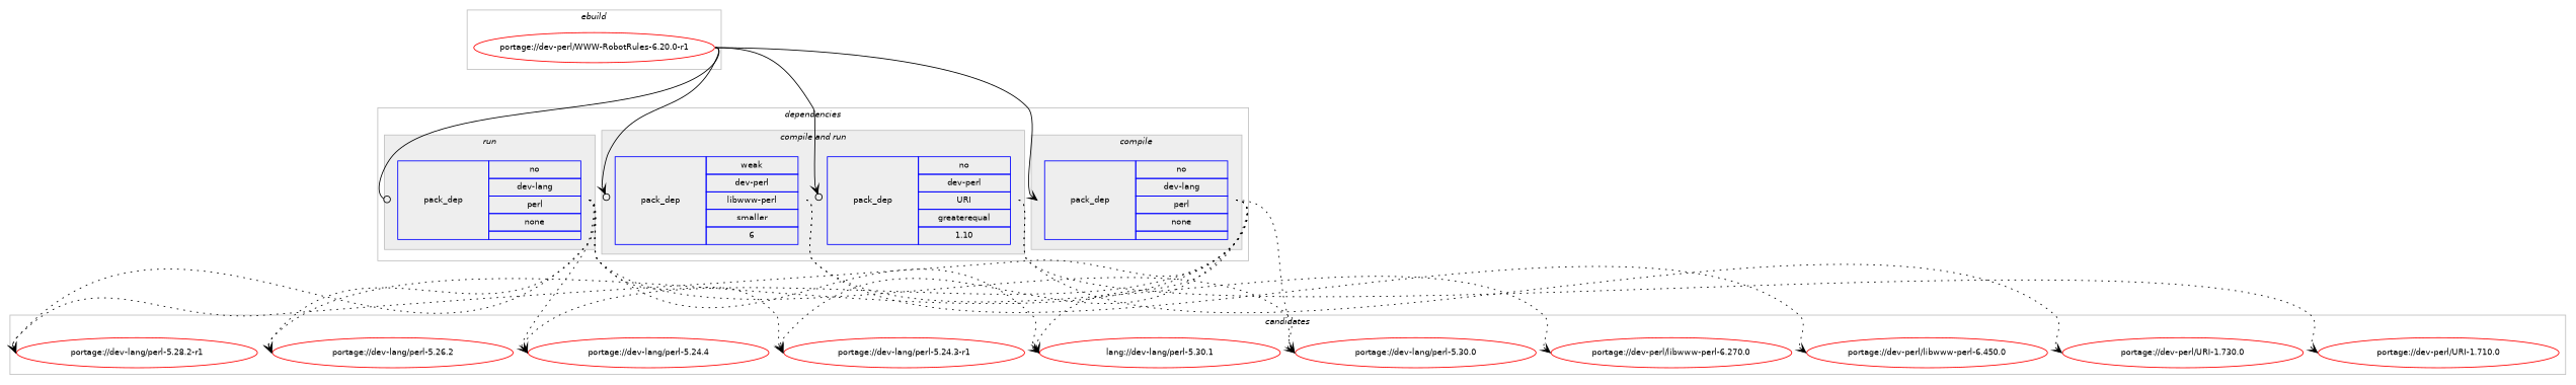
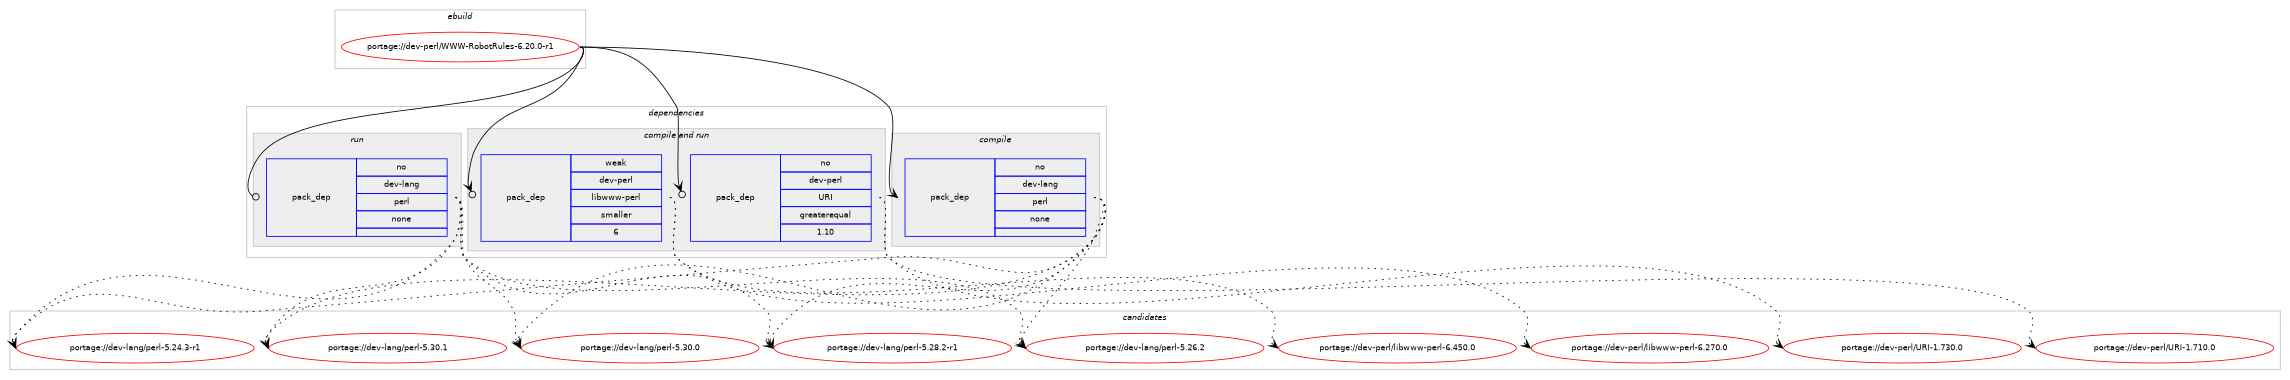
  digraph {
    compound=true
    concentrate=true
    fontname="DejaVu Sans"
    fontsize=10
    newrank=true
    rankdir=TB
    ranksep=1.5
    node [color=red fontname="DejaVu Sans" fontsize=10]
    edge [arrowhead=vee fontname="DejaVu Sans" headport=w style=dotted tailport=e weight=100]
    n1 [label="portage://dev-perl/WWW-RobotRules-6.20.0-r1" width=4]
    n2 [color=blue label=<<TABLE BORDER="0" CELLBORDER="1" CELLSPACING="0" CELLPADDING="4" WIDTH="220"><TR><TD ROWSPAN="6" CELLPADDING="30">pack_dep</TD></TR><TR><TD WIDTH="110">no</TD></TR><TR><TD>dev-lang</TD></TR><TR><TD>perl</TD></TR><TR><TD>none</TD></TR><TR><TD></TD></TR></TABLE>> shape=none]
    n3 [color=blue label=<<TABLE BORDER="0" CELLBORDER="1" CELLSPACING="0" CELLPADDING="4" WIDTH="220"><TR><TD ROWSPAN="6" CELLPADDING="30">pack_dep</TD></TR><TR><TD WIDTH="110">no</TD></TR><TR><TD>dev-perl</TD></TR><TR><TD>URI</TD></TR><TR><TD>greaterequal</TD></TR><TR><TD>1.10</TD></TR></TABLE>> shape=none]
    n4 [color=blue label=<<TABLE BORDER="0" CELLBORDER="1" CELLSPACING="0" CELLPADDING="4" WIDTH="220"><TR><TD ROWSPAN="6" CELLPADDING="30">pack_dep</TD></TR><TR><TD WIDTH="110">weak</TD></TR><TR><TD>dev-perl</TD></TR><TR><TD>libwww-perl</TD></TR><TR><TD>smaller</TD></TR><TR><TD>6</TD></TR></TABLE>> shape=none]
    n5 [color=blue label=<<TABLE BORDER="0" CELLBORDER="1" CELLSPACING="0" CELLPADDING="4" WIDTH="220"><TR><TD ROWSPAN="6" CELLPADDING="30">pack_dep</TD></TR><TR><TD WIDTH="110">no</TD></TR><TR><TD>dev-lang</TD></TR><TR><TD>perl</TD></TR><TR><TD>none</TD></TR><TR><TD></TD></TR></TABLE>> shape=none]
    n6 [label="portage://dev-lang/perl-5.24.3-r1" width=4]
-   n7 [label="portage://dev-lang/perl-5.24.4" width=4]
    n8 [label="portage://dev-lang/perl-5.26.2" width=4]
    n9 [label="portage://dev-lang/perl-5.28.2-r1" width=4]
    n10 [label="portage://dev-lang/perl-5.30.0" width=4]
-   n11 [label="lang://dev-lang/perl-5.30.1" width=4]
+   n11 [label="portage://dev-lang/perl-5.30.1" width=4]
    n12 [label="portage://dev-perl/URI-1.710.0" width=4]
    n13 [label="portage://dev-perl/URI-1.730.0" width=4]
    n14 [label="portage://dev-perl/libwww-perl-6.450.0" width=4]
    n15 [label="portage://dev-perl/libwww-perl-6.270.0" width=4]
    subgraph cluster_1 {
      color=gray
      label=<<i>ebuild</i>>
      rank=same
      n1
    }
    subgraph cluster_2 {
      color=gray
      label=<<i>dependencies</i>>
      subgraph cluster_3 {
        color=gray
        fillcolor="#eeeeee"
        label=<<i>compile</i>>
        style=filled
        subgraph sub_4 {
          color=gray
          fillcolor="#eeeeee"
          label=<<i>compile</i>>
          style=filled
          n2
        }
      }
      subgraph cluster_5 {
        color=gray
        fillcolor="#eeeeee"
        label=<<i>compile and run</i>>
        style=filled
        subgraph sub_6 {
          color=gray
          fillcolor="#eeeeee"
          label=<<i>compile and run</i>>
          style=filled
          n3
        }
        subgraph sub_7 {
          color=gray
          fillcolor="#eeeeee"
          label=<<i>compile and run</i>>
          style=filled
          n4
        }
      }
      subgraph cluster_8 {
        color=gray
        fillcolor="#eeeeee"
        label=<<i>run</i>>
        style=filled
        subgraph sub_9 {
          color=gray
          fillcolor="#eeeeee"
          label=<<i>run</i>>
          style=filled
          n5
        }
      }
    }
    subgraph cluster_10 {
      color=gray
      label=<<i>candidates</i>>
      rank=same
      subgraph sub_11 {
        color=black
        label=<<i>candidates</i>>
        nodesep=1
        rank=same
        n6
-       n7
        n8
        n9
        n10
        n11
      }
      subgraph sub_12 {
        color=black
        label=<<i>candidates</i>>
        nodesep=1
        rank=same
        n12
        n13
      }
      subgraph sub_13 {
        color=black
        label=<<i>candidates</i>>
        nodesep=1
        rank=same
        n14
        n15
      }
      subgraph sub_14 {
        color=black
        label=<<i>candidates</i>>
        nodesep=1
        rank=same
        n6
-       n7
        n8
        n9
        n10
        n11
      }
    }
    n1 -> n2 [style=solid weight=20]
    n1 -> n3 [arrowhead=odotvee style=solid weight=20]
    n1 -> n4 [arrowhead=odotvee style=solid weight=20]
    n1 -> n5 [arrowhead=odot style=solid weight=20]
    n2 -> n6
-   n2 -> n7
    n2 -> n8
    n2 -> n9
    n2 -> n10
    n2 -> n11
    n3 -> n12
    n3 -> n13
    n4 -> n14
    n4 -> n15
    n5 -> n6
-   n5 -> n7
    n5 -> n8
    n5 -> n9
    n5 -> n10
    n5 -> n11
  }
